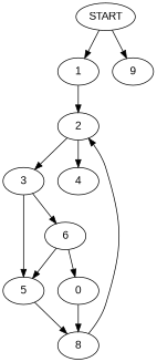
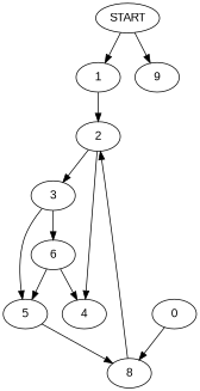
  digraph {
    fontname="Liberation Sans"
    node [fontname="Liberation Sans"]
    edge [fontname="Liberation Sans"]
    n1 [label=START]
    1
    9
    2
    3
    4
    5
    6
    8
    n10 [label=0]
    n1 -> 1
    n1 -> 9
    1 -> 2
    2 -> 3
    2 -> 4
    3 -> 5
    3 -> 6
    5 -> 8
    6 -> 5
-   6 -> n10
+   6 -> 4
    8 -> 2
    n10 -> 8
  }
